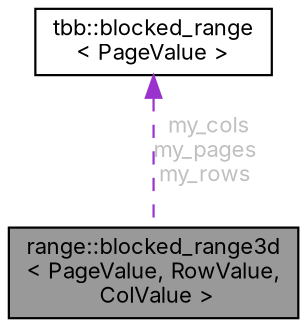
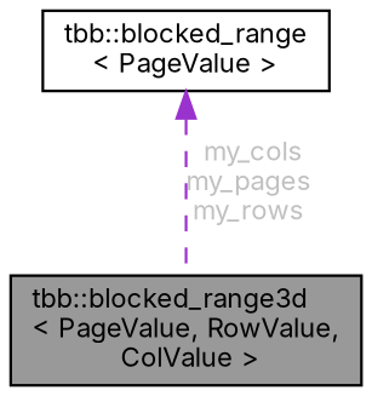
  digraph {
    fontname=Inter
    node [color=black fontname=Inter fontsize=10 shape=box style=filled]
-   n1 [fillcolor=grey60 fontcolor=black height=0.2 label="range::blocked_range3d\l\< PageValue, RowValue,\l ColValue \>" width=0.4]
+   n1 [fillcolor=grey60 fontcolor=black height=0.2 label="tbb::blocked_range3d\l\< PageValue, RowValue,\l ColValue \>" width=0.4]
    n2 [fillcolor=white height=0.2 label="tbb::blocked_range\l\< PageValue \>" width=0.4]
    n2 -> n1 [color=darkorchid3 dir=back fontcolor=grey fontname=Inter fontsize=10 label=" my_cols\nmy_pages\nmy_rows" labelfontname=Helvetica labelfontsize=10 style=dashed]
  }
